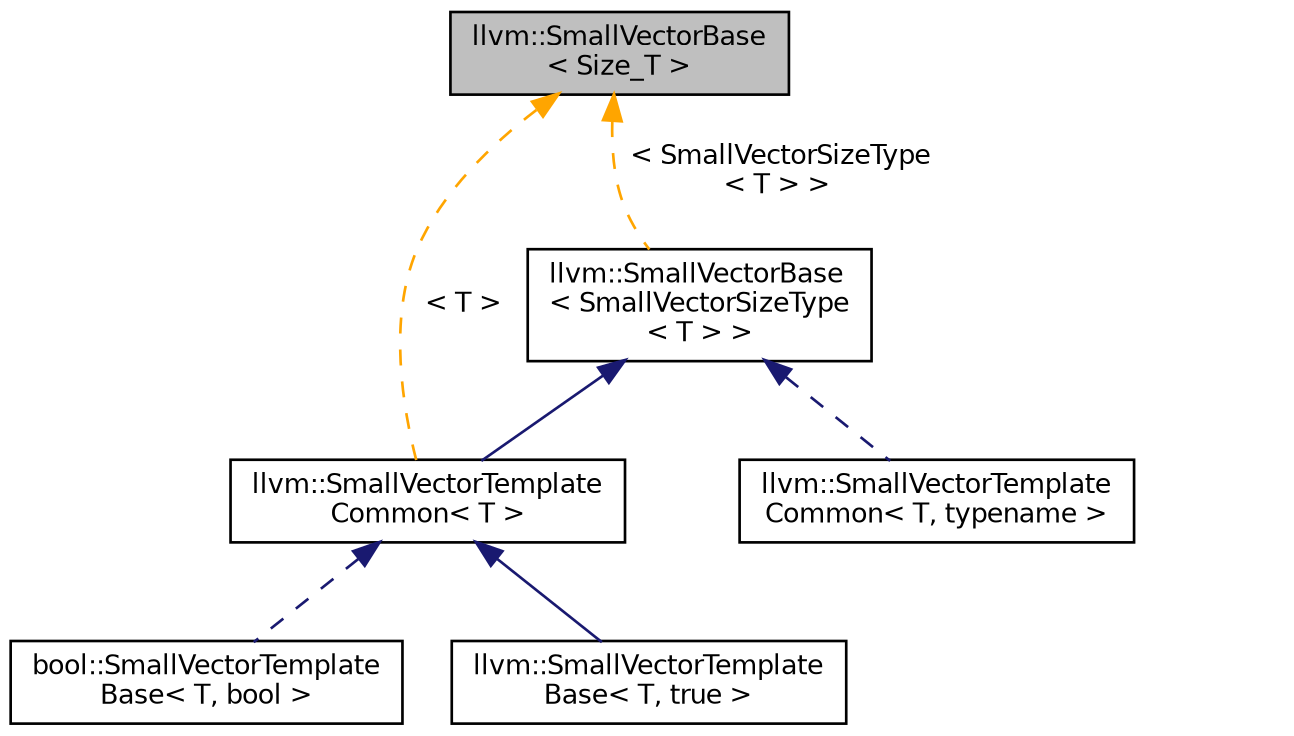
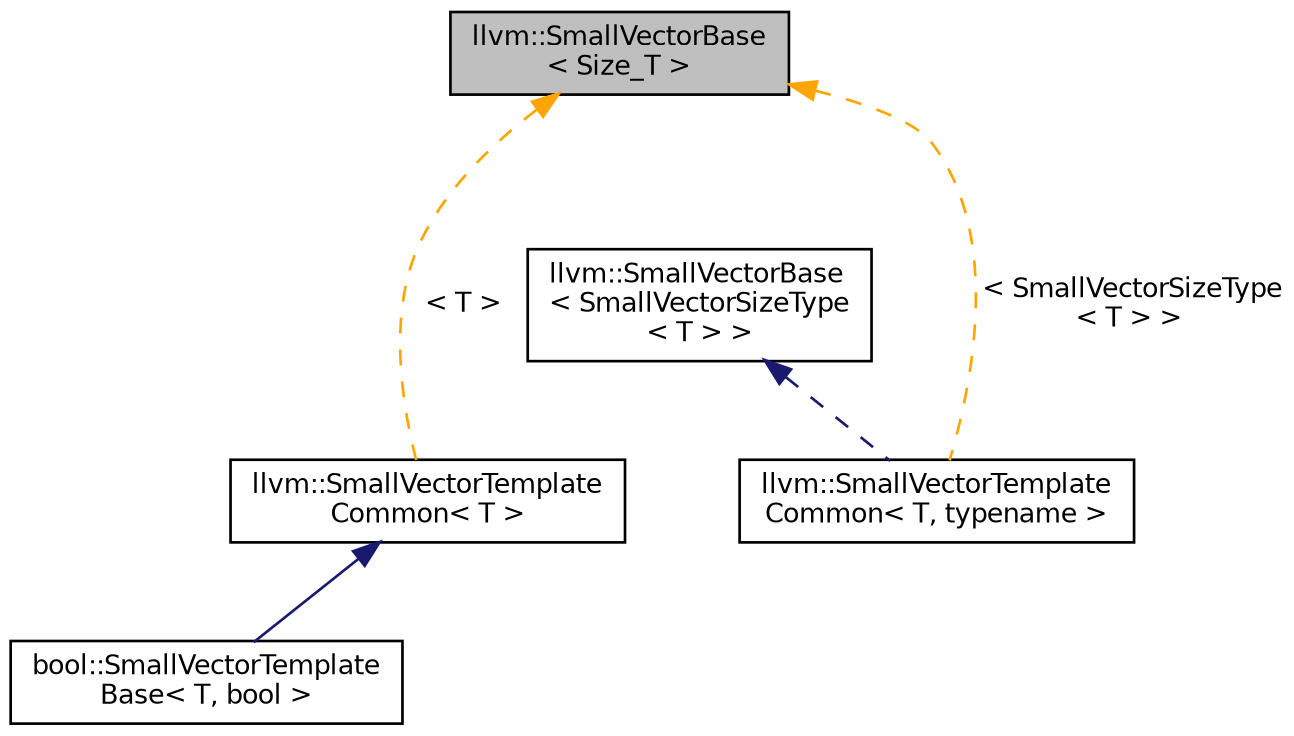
  digraph {
    rankdir=TB
    node [color=black fontname=Helvetica fontsize=10 shape=record]
    edge [color=midnightblue dir=back fontname=Helvetica fontsize=10 labelfontname=Helvetica labelfontsize=10 style=dashed]
    n1 [fillcolor=grey75 fontcolor=black height=0.2 label="llvm::SmallVectorBase\l\< Size_T \>" style=filled width=0.4]
    n2 [height=0.2 label="llvm::SmallVectorBase\l\< SmallVectorSizeType\l\< T \> \>" width=0.4]
    n3 [height=0.2 label="llvm::SmallVectorTemplate\lCommon\< T \>" width=0.4]
    n4 [height=0.2 label="llvm::SmallVectorTemplate\lCommon\< T, typename \>" width=0.4]
    n5 [height=0.2 label="bool::SmallVectorTemplate\lBase\< T, bool \>" width=0.4]
-   n6 [height=0.2 label="llvm::SmallVectorTemplate\lBase\< T, true \>" width=0.4]
-   n1 -> n2 [color=orange label=" \< SmallVectorSizeType\l\< T \> \>"]
+   n1 -> n4 [color=orange label=" \< SmallVectorSizeType\l\< T \> \>"]
    n1 -> n3 [color=orange label=" \< T \>"]
-   n2 -> n3 [style=solid]
    n2 -> n4
-   n3 -> n5
-   n3 -> n6 [style=solid]
+   n3 -> n5 [style=solid]
  }
